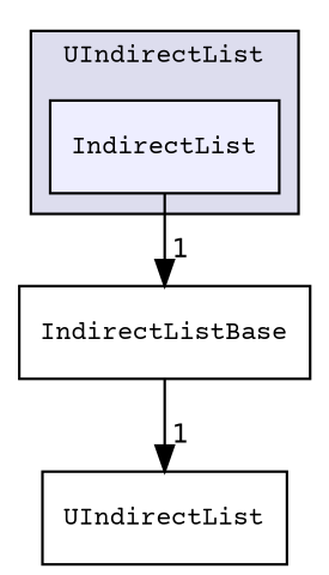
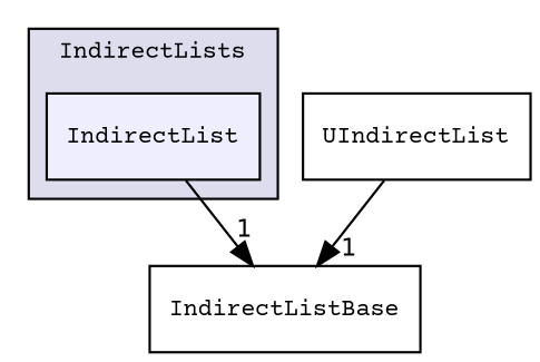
  digraph {
    compound=true
    fontname="Courier Prime"
    node [fontname="Courier Prime" fontsize=10 shape=box]
    edge [fontname="Courier Prime" headlabel=1 labeldistance=1.5 labelfontname=Helvetica labelfontsize=10]
    n1 [fillcolor="#eeeeff" label=IndirectList pencolor=black style=filled]
    n2 [label=IndirectListBase]
    n3 [label=UIndirectList]
    subgraph cluster_1 {
      bgcolor="#ddddee"
      fontsize=10
-     label=UIndirectList
+     label=IndirectLists
      pencolor=black
      n1
    }
    n1 -> n2
-   n2 -> n3
+   n3 -> n2
  }
